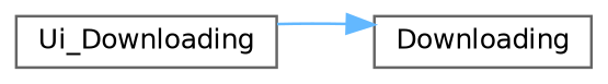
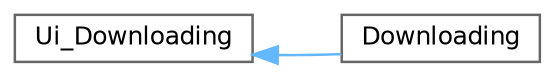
  digraph {
    rankdir=LR
    node [color=grey40 fillcolor=white fontname=Helvetica fontsize=10 shape=box style=filled]
    n1 [height=0.2 label=Ui_Downloading width=0.4]
    n2 [height=0.2 label=Downloading width=0.4]
-   n2 -> n1 [color=steelblue1 dir=back fontname=Helvetica fontsize=10 labelfontname=Helvetica labelfontsize=10 style=solid]
+   n1 -> n2 [color=steelblue1 dir=back fontname=Helvetica fontsize=10 labelfontname=Helvetica labelfontsize=10 style=solid]
  }
